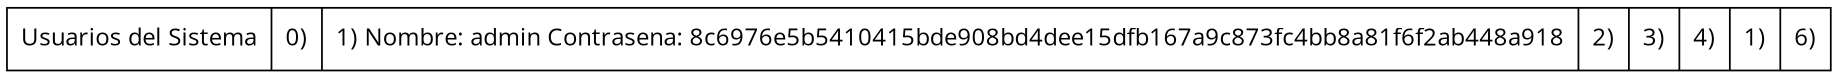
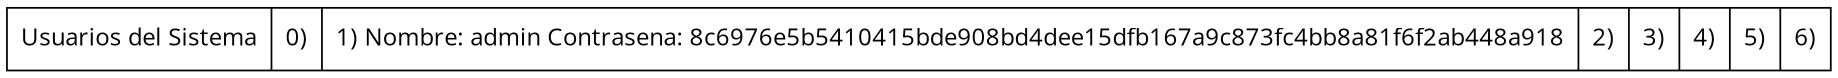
  digraph {
    rankdir=LR
    fontname="Open Sans"
-   n1 [label="{ Usuarios del Sistema|0)|1) Nombre: admin Contrasena: 8c6976e5b5410415bde908bd4dee15dfb167a9c873fc4bb8a81f6f2ab448a918|2)|3)|4)|1)|6)}" shape=record fontname="Open Sans"]
+   n1 [label="{ Usuarios del Sistema|0)|1) Nombre: admin Contrasena: 8c6976e5b5410415bde908bd4dee15dfb167a9c873fc4bb8a81f6f2ab448a918|2)|3)|4)|5)|6)}" shape=record fontname="Open Sans"]
  }
